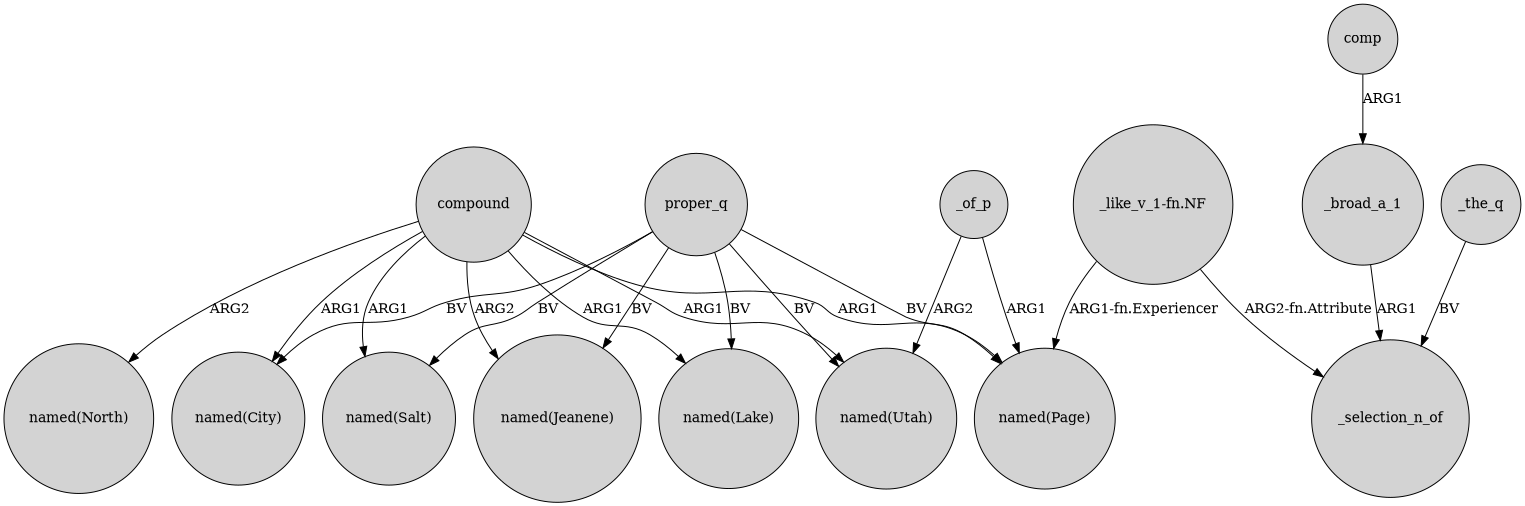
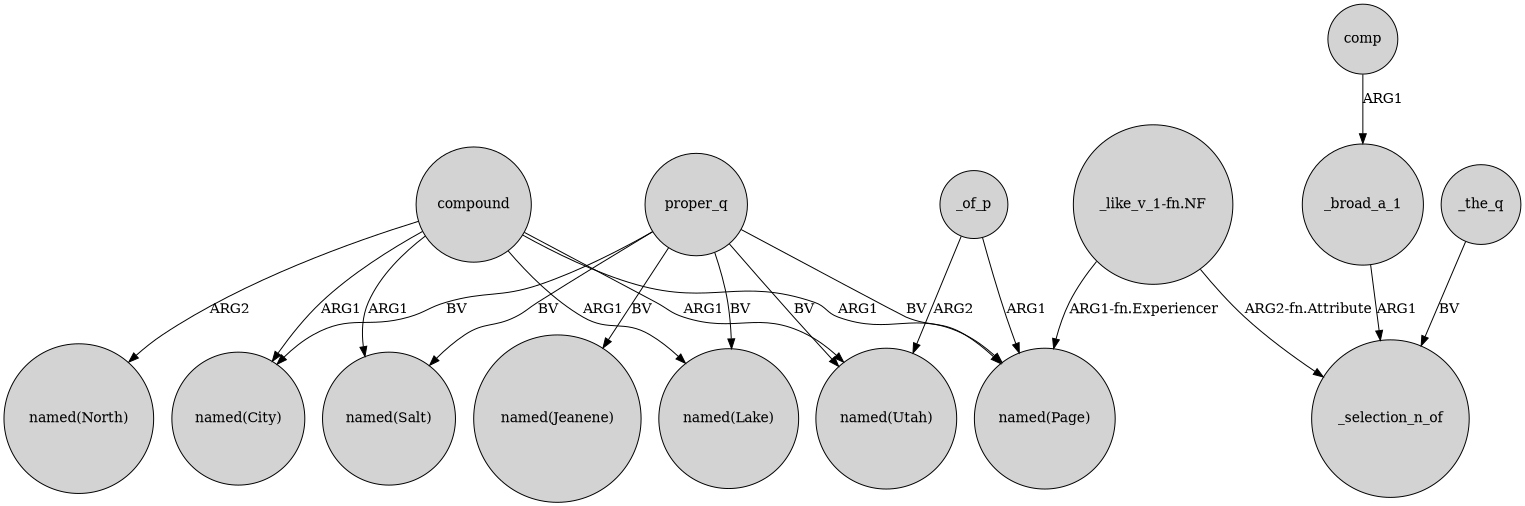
  digraph {
    node [shape=circle style=filled]
    compound
    "named(North)"
    "named(Page)"
    "named(Jeanene)"
    "named(Lake)"
    "named(Salt)"
    "named(City)"
    "named(Utah)"
    proper_q
    "_like_v_1-fn.NF"
    _selection_n_of
    _broad_a_1
    _the_q
    comp
    _of_p
    compound -> "named(North)" [label=ARG2]
    compound -> "named(Page)" [label=ARG1]
-   compound -> "named(Jeanene)" [label=ARG2]
    compound -> "named(Lake)" [label=ARG1]
    compound -> "named(Salt)" [label=ARG1]
    compound -> "named(City)" [label=ARG1]
    compound -> "named(Utah)" [label=ARG1]
    proper_q -> "named(Page)" [label=BV]
    proper_q -> "named(Jeanene)" [label=BV]
    proper_q -> "named(Lake)" [label=BV]
    proper_q -> "named(Salt)" [label=BV]
    proper_q -> "named(City)" [label=BV]
    proper_q -> "named(Utah)" [label=BV]
    "_like_v_1-fn.NF" -> "named(Page)" [label="ARG1-fn.Experiencer"]
    "_like_v_1-fn.NF" -> _selection_n_of [label="ARG2-fn.Attribute"]
    _broad_a_1 -> _selection_n_of [label=ARG1]
    _the_q -> _selection_n_of [label=BV]
    comp -> _broad_a_1 [label=ARG1]
    _of_p -> "named(Page)" [label=ARG1]
    _of_p -> "named(Utah)" [label=ARG2]
  }
